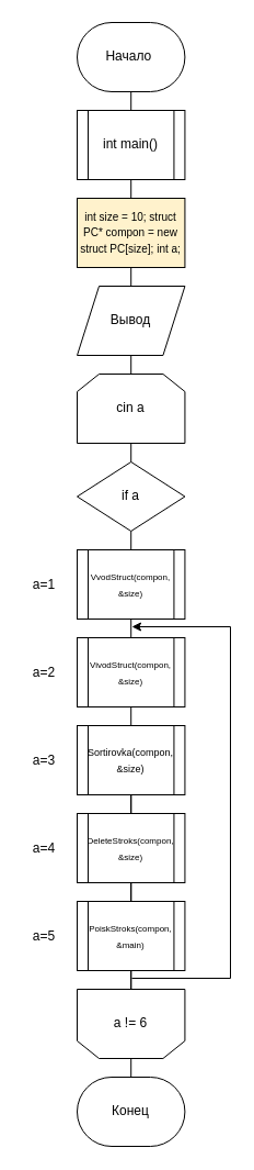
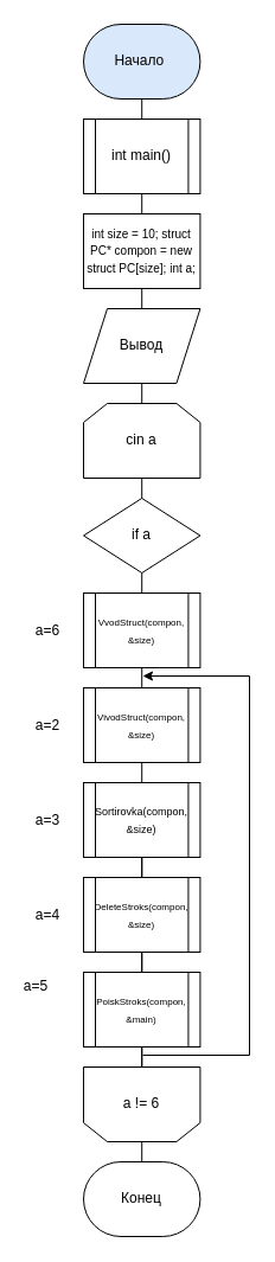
  <mxCell id="0" />
  <mxCell id="1" parent="0" />
- <mxCell id="2" value="Начало&amp;nbsp;" style="rounded=1;whiteSpace=wrap;html=1;arcSize=50;" parent="1" vertex="1"><mxGeometry x="70" y="20" width="98.425" height="62.992" as="geometry" /></mxCell>
+ <mxCell id="2" value="Начало&amp;nbsp;" style="rounded=1;whiteSpace=wrap;html=1;arcSize=50;fillColor=#dae8fc;" parent="1" vertex="1"><mxGeometry x="70" y="20" width="98.425" height="62.992" as="geometry" /></mxCell>
  <mxCell id="3" value="int main()" style="shape=process;whiteSpace=wrap;html=1;backgroundOutline=1;" parent="1" vertex="1"><mxGeometry x="70" y="100" width="98.425" height="62.992" as="geometry" /></mxCell>
- <mxCell id="4" value="&lt;font style=&quot;font-size: 10px&quot;&gt;int size = 10;&#09;struct PC* compon = new struct PC[size];&#09;int a;&lt;/font&gt;" style="rounded=0;whiteSpace=wrap;html=1;fillColor=#fff2cc;" parent="1" vertex="1"><mxGeometry x="70" y="180" width="98.425" height="62.992" as="geometry" /></mxCell>
+ <mxCell id="4" value="&lt;font style=&quot;font-size: 10px&quot;&gt;int size = 10;&#09;struct PC* compon = new struct PC[size];&#09;int a;&lt;/font&gt;" style="rounded=0;whiteSpace=wrap;html=1;" parent="1" vertex="1"><mxGeometry x="70" y="180" width="98.425" height="62.992" as="geometry" /></mxCell>
  <mxCell id="5" value="Вывод" style="shape=parallelogram;perimeter=parallelogramPerimeter;whiteSpace=wrap;html=1;fixedSize=1;" parent="1" vertex="1"><mxGeometry x="70" y="260" width="98.425" height="62.992" as="geometry" /></mxCell>
  <mxCell id="6" value="if a" style="rhombus;whiteSpace=wrap;html=1;" parent="1" vertex="1"><mxGeometry x="70" y="420" width="98.425" height="62.992" as="geometry" /></mxCell>
  <mxCell id="7" value="сin a" style="shape=loopLimit;whiteSpace=wrap;html=1;" parent="1" vertex="1"><mxGeometry x="70" y="340" width="98.425" height="62.992" as="geometry" /></mxCell>
- <mxCell id="8" value="a=1" style="text;html=1;strokeColor=none;fillColor=none;align=center;verticalAlign=middle;whiteSpace=wrap;rounded=0;" parent="1" vertex="1"><mxGeometry x="20" y="521.5" width="40" height="20" as="geometry" /></mxCell>
+ <mxCell id="8" value="a=6" style="text;html=1;strokeColor=none;fillColor=none;align=center;verticalAlign=middle;whiteSpace=wrap;rounded=0;" parent="1" vertex="1"><mxGeometry x="20" y="521.5" width="40" height="20" as="geometry" /></mxCell>
  <mxCell id="9" value="a=2" style="text;html=1;strokeColor=none;fillColor=none;align=center;verticalAlign=middle;whiteSpace=wrap;rounded=0;" parent="1" vertex="1"><mxGeometry x="20" y="601.5" width="40" height="20" as="geometry" /></mxCell>
  <mxCell id="10" value="a=3" style="text;html=1;strokeColor=none;fillColor=none;align=center;verticalAlign=middle;whiteSpace=wrap;rounded=0;" parent="1" vertex="1"><mxGeometry x="20" y="681.5" width="40" height="20" as="geometry" /></mxCell>
  <mxCell id="11" value="a=4" style="text;html=1;strokeColor=none;fillColor=none;align=center;verticalAlign=middle;whiteSpace=wrap;rounded=0;" parent="1" vertex="1"><mxGeometry x="20" y="761.5" width="40" height="20" as="geometry" /></mxCell>
- <mxCell id="12" value="a=5" style="text;html=1;strokeColor=none;fillColor=none;align=center;verticalAlign=middle;whiteSpace=wrap;rounded=0;" parent="1" vertex="1"><mxGeometry x="20" y="841.5" width="40" height="20" as="geometry" /></mxCell>
+ <mxCell id="12" value="a=5" style="text;html=1;strokeColor=none;fillColor=none;align=center;verticalAlign=middle;whiteSpace=wrap;rounded=0;" parent="1" vertex="1"><mxGeometry x="10" y="821.5" width="40" height="20" as="geometry" /></mxCell>
  <mxCell id="13" value="Конец" style="rounded=1;whiteSpace=wrap;html=1;arcSize=50;" parent="1" vertex="1"><mxGeometry x="70" y="980" width="98.425" height="62.992" as="geometry" /></mxCell>
  <mxCell id="14" value="a != 6" style="shape=loopLimit;whiteSpace=wrap;html=1;direction=west;" parent="1" vertex="1"><mxGeometry x="70" y="900" width="98.425" height="62.992" as="geometry" /></mxCell>
  <mxCell id="15" value="&lt;font style=&quot;font-size: 9px&quot;&gt;Sortirovka(compon, &amp;amp;size)&lt;/font&gt;" style="shape=process;whiteSpace=wrap;html=1;backgroundOutline=1;" parent="1" vertex="1"><mxGeometry x="70" y="660" width="98.425" height="62.992" as="geometry" /></mxCell>
  <mxCell id="16" value="&lt;font style=&quot;font-size: 8px&quot;&gt;VivodStruct(compon, &amp;amp;size)&lt;/font&gt;" style="shape=process;whiteSpace=wrap;html=1;backgroundOutline=1;" parent="1" vertex="1"><mxGeometry x="70" y="580" width="98.425" height="62.992" as="geometry" /></mxCell>
  <mxCell id="17" value="&lt;font style=&quot;font-size: 8px&quot;&gt;VvodStruct(compon, &amp;amp;size)&lt;/font&gt;" style="shape=process;whiteSpace=wrap;html=1;backgroundOutline=1;" parent="1" vertex="1"><mxGeometry x="70" y="500" width="98.425" height="62.992" as="geometry" /></mxCell>
  <mxCell id="18" value="" style="endArrow=none;html=1;entryX=0.5;entryY=1;entryDx=0;entryDy=0;exitX=0.5;exitY=0;exitDx=0;exitDy=0;" parent="1" source="3" target="2" edge="1"><mxGeometry width="50" height="50" relative="1" as="geometry"><mxPoint x="150" y="80" as="sourcePoint" /><mxPoint x="300" y="100" as="targetPoint" /></mxGeometry></mxCell>
  <mxCell id="19" value="" style="endArrow=none;html=1;entryX=0.5;entryY=1;entryDx=0;entryDy=0;exitX=0.5;exitY=0;exitDx=0;exitDy=0;" parent="1" source="4" target="3" edge="1"><mxGeometry width="50" height="50" relative="1" as="geometry"><mxPoint x="250" y="280" as="sourcePoint" /><mxPoint x="300" y="230" as="targetPoint" /></mxGeometry></mxCell>
  <mxCell id="20" value="" style="endArrow=none;html=1;entryX=0.5;entryY=1;entryDx=0;entryDy=0;exitX=0.5;exitY=0;exitDx=0;exitDy=0;" parent="1" source="5" target="4" edge="1"><mxGeometry width="50" height="50" relative="1" as="geometry"><mxPoint x="250" y="350" as="sourcePoint" /><mxPoint x="300" y="300" as="targetPoint" /></mxGeometry></mxCell>
  <mxCell id="21" value="" style="endArrow=none;html=1;entryX=0.5;entryY=1;entryDx=0;entryDy=0;exitX=0.5;exitY=0;exitDx=0;exitDy=0;" parent="1" source="7" target="5" edge="1"><mxGeometry width="50" height="50" relative="1" as="geometry"><mxPoint x="250" y="350" as="sourcePoint" /><mxPoint x="300" y="300" as="targetPoint" /></mxGeometry></mxCell>
  <mxCell id="22" value="" style="endArrow=none;html=1;entryX=0.5;entryY=1;entryDx=0;entryDy=0;exitX=0.5;exitY=0;exitDx=0;exitDy=0;" parent="1" source="6" target="7" edge="1"><mxGeometry width="50" height="50" relative="1" as="geometry"><mxPoint x="250" y="610" as="sourcePoint" /><mxPoint x="300" y="560" as="targetPoint" /></mxGeometry></mxCell>
  <mxCell id="23" value="" style="endArrow=none;html=1;exitX=0.5;exitY=1;exitDx=0;exitDy=0;entryX=0.5;entryY=1;entryDx=0;entryDy=0;" edge="1" parent="1" source="14" target="15"><mxGeometry width="50" height="50" relative="1" as="geometry"><mxPoint x="90" y="580" as="sourcePoint" /><mxPoint x="120" y="560" as="targetPoint" /></mxGeometry></mxCell>
  <mxCell id="24" value="" style="endArrow=none;html=1;entryX=0.5;entryY=0;entryDx=0;entryDy=0;exitX=0.5;exitY=0;exitDx=0;exitDy=0;" parent="1" source="13" target="14" edge="1"><mxGeometry width="50" height="50" relative="1" as="geometry"><mxPoint x="90" y="630" as="sourcePoint" /><mxPoint x="140" y="580" as="targetPoint" /></mxGeometry></mxCell>
  <mxCell id="25" value="" style="endArrow=none;html=1;entryX=0.5;entryY=1;entryDx=0;entryDy=0;exitX=0.5;exitY=0;exitDx=0;exitDy=0;" edge="1" parent="1" source="17" target="6"><mxGeometry width="50" height="50" relative="1" as="geometry"><mxPoint x="120" y="490" as="sourcePoint" /><mxPoint x="170" y="440" as="targetPoint" /></mxGeometry></mxCell>
  <mxCell id="26" value="" style="endArrow=none;html=1;entryX=0.5;entryY=1;entryDx=0;entryDy=0;exitX=0.5;exitY=0;exitDx=0;exitDy=0;" edge="1" parent="1" source="16" target="17"><mxGeometry width="50" height="50" relative="1" as="geometry"><mxPoint x="120" y="640" as="sourcePoint" /><mxPoint x="170" y="590" as="targetPoint" /></mxGeometry></mxCell>
  <mxCell id="27" value="" style="endArrow=none;html=1;exitX=0.5;exitY=0;exitDx=0;exitDy=0;entryX=0.5;entryY=1;entryDx=0;entryDy=0;" edge="1" parent="1" source="15" target="16"><mxGeometry width="50" height="50" relative="1" as="geometry"><mxPoint x="120" y="640" as="sourcePoint" /><mxPoint x="170" y="590" as="targetPoint" /></mxGeometry></mxCell>
  <mxCell id="28" value="" style="endArrow=none;html=1;exitX=0.5;exitY=1;exitDx=0;exitDy=0;entryX=0.5;entryY=0;entryDx=0;entryDy=0;" edge="1" parent="1" source="15" target="34"><mxGeometry width="50" height="50" relative="1" as="geometry"><mxPoint x="120" y="640" as="sourcePoint" /><mxPoint x="170" y="590" as="targetPoint" /></mxGeometry></mxCell>
  <mxCell id="29" value="" style="endArrow=none;html=1;entryX=0.5;entryY=0;entryDx=0;entryDy=0;exitX=0.5;exitY=1;exitDx=0;exitDy=0;" edge="1" parent="1" source="34" target="35"><mxGeometry width="50" height="50" relative="1" as="geometry"><mxPoint x="120" y="790" as="sourcePoint" /><mxPoint x="170" y="740" as="targetPoint" /></mxGeometry></mxCell>
  <mxCell id="30" value="" style="endArrow=none;html=1;entryX=0.5;entryY=1;entryDx=0;entryDy=0;exitX=0.5;exitY=1;exitDx=0;exitDy=0;" edge="1" parent="1" source="14" target="35"><mxGeometry width="50" height="50" relative="1" as="geometry"><mxPoint x="170" y="890" as="sourcePoint" /><mxPoint x="170" y="890" as="targetPoint" /></mxGeometry></mxCell>
  <mxCell id="31" value="" style="endArrow=none;html=1;" edge="1" parent="1"><mxGeometry width="50" height="50" relative="1" as="geometry"><mxPoint x="120" y="890" as="sourcePoint" /><mxPoint x="210" y="890" as="targetPoint" /></mxGeometry></mxCell>
  <mxCell id="32" value="" style="endArrow=none;html=1;" edge="1" parent="1"><mxGeometry width="50" height="50" relative="1" as="geometry"><mxPoint x="210" y="890" as="sourcePoint" /><mxPoint x="210" y="570" as="targetPoint" /></mxGeometry></mxCell>
  <mxCell id="33" value="" style="endArrow=classic;html=1;" edge="1" parent="1"><mxGeometry width="50" height="50" relative="1" as="geometry"><mxPoint x="210" y="570" as="sourcePoint" /><mxPoint x="120" y="570" as="targetPoint" /></mxGeometry></mxCell>
  <mxCell id="34" value="&lt;font style=&quot;font-size: 8px&quot;&gt;DeleteStroks(compon, &amp;amp;size)&lt;/font&gt;" style="shape=process;whiteSpace=wrap;html=1;backgroundOutline=1;" parent="1" vertex="1"><mxGeometry x="70" y="740" width="98.425" height="62.992" as="geometry" /></mxCell>
  <mxCell id="35" value="&lt;font style=&quot;font-size: 8px&quot;&gt;PoiskStroks(compon, &amp;amp;main)&lt;/font&gt;" style="shape=process;whiteSpace=wrap;html=1;backgroundOutline=1;" parent="1" vertex="1"><mxGeometry x="70" y="820" width="98.425" height="62.992" as="geometry" /></mxCell>
